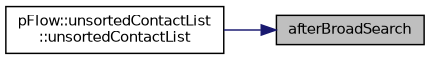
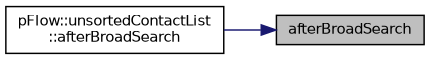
  digraph {
    rankdir=RL
    node [color=black fontname=Helvetica fontsize=10 shape=record style=filled]
    n1 [fillcolor=grey75 fontcolor=black height=0.2 label=afterBroadSearch width=0.4]
-   n2 [fillcolor=white height=0.2 label="pFlow::unsortedContactList\l::unsortedContactList" width=0.4]
+   n2 [fillcolor=white height=0.2 label="pFlow::unsortedContactList\l::afterBroadSearch" width=0.4]
    n1 -> n2 [color=midnightblue dir=back fontname=Helvetica fontsize=10 labelfontname=Helvetica labelfontsize=10 style=solid]
  }
